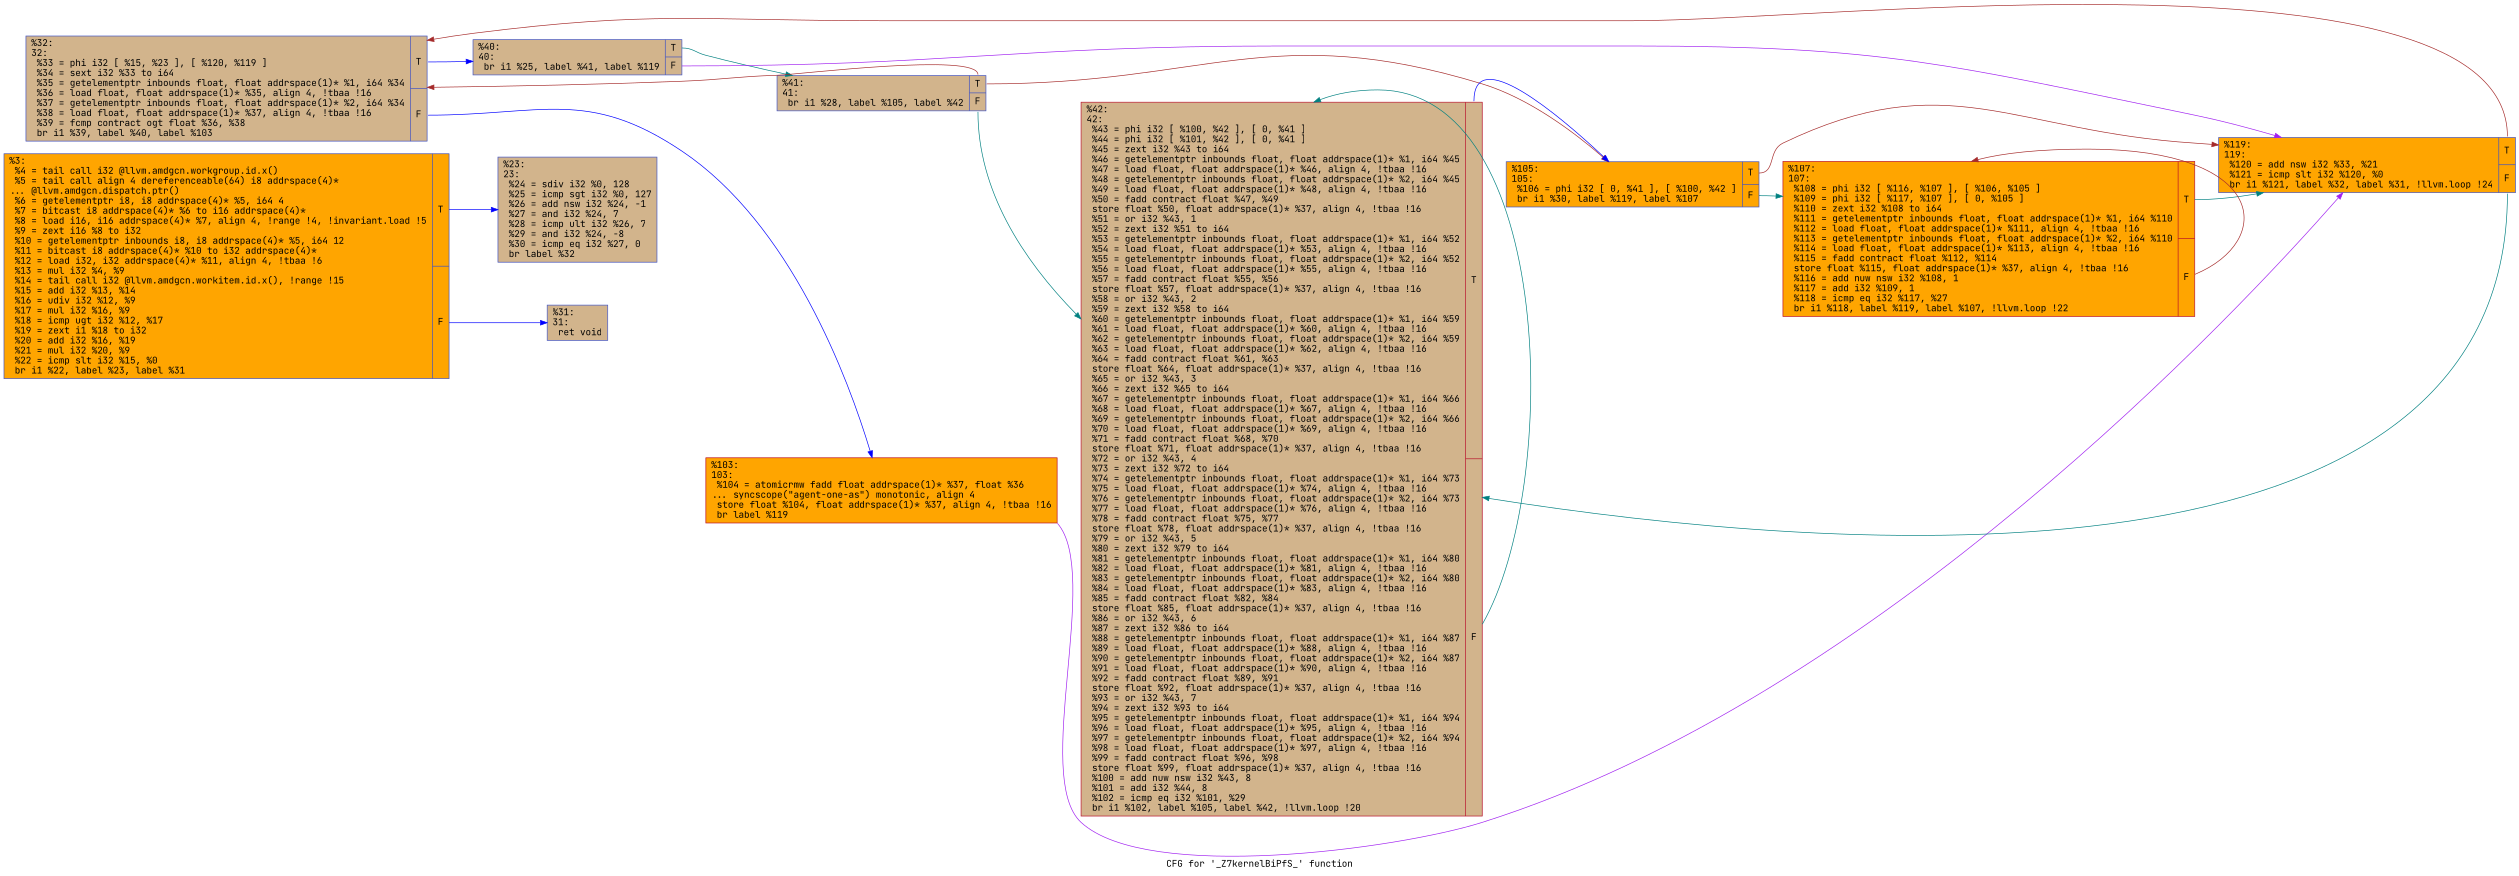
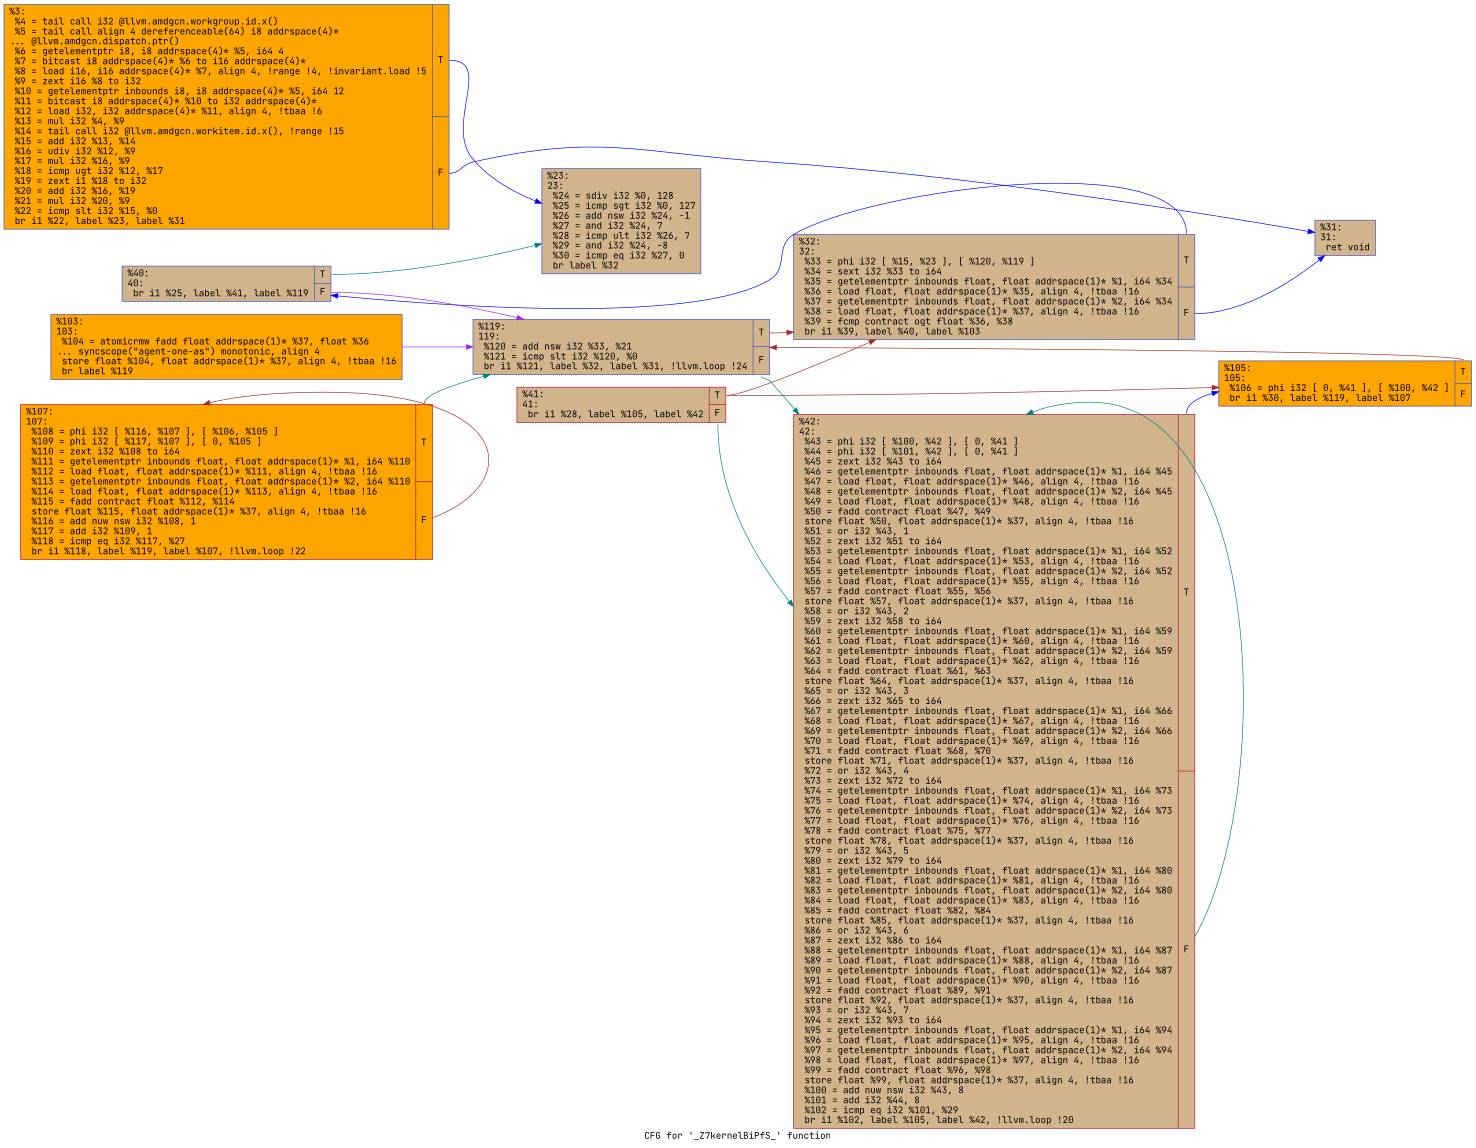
  digraph {
    fontname="JetBrains Mono"
    label="CFG for '_Z7kernelBiPfS_' function"
    rankdir=LR
    node [color="#3d50c3ff" fillcolor=tan fontname="JetBrains Mono" shape=record style=filled]
    edge [color=teal fontname="JetBrains Mono" tailport=s0]
    n1 [fillcolor=orange label="{%3:\l  %4 = tail call i32 @llvm.amdgcn.workgroup.id.x()\l  %5 = tail call align 4 dereferenceable(64) i8 addrspace(4)*\l... @llvm.amdgcn.dispatch.ptr()\l  %6 = getelementptr i8, i8 addrspace(4)* %5, i64 4\l  %7 = bitcast i8 addrspace(4)* %6 to i16 addrspace(4)*\l  %8 = load i16, i16 addrspace(4)* %7, align 4, !range !4, !invariant.load !5\l  %9 = zext i16 %8 to i32\l  %10 = getelementptr inbounds i8, i8 addrspace(4)* %5, i64 12\l  %11 = bitcast i8 addrspace(4)* %10 to i32 addrspace(4)*\l  %12 = load i32, i32 addrspace(4)* %11, align 4, !tbaa !6\l  %13 = mul i32 %4, %9\l  %14 = tail call i32 @llvm.amdgcn.workitem.id.x(), !range !15\l  %15 = add i32 %13, %14\l  %16 = udiv i32 %12, %9\l  %17 = mul i32 %16, %9\l  %18 = icmp ugt i32 %12, %17\l  %19 = zext i1 %18 to i32\l  %20 = add i32 %16, %19\l  %21 = mul i32 %20, %9\l  %22 = icmp slt i32 %15, %0\l  br i1 %22, label %23, label %31\l|{<s0>T|<s1>F}}"]
    n2 [label="{%23:\l23:                                               \l  %24 = sdiv i32 %0, 128\l  %25 = icmp sgt i32 %0, 127\l  %26 = add nsw i32 %24, -1\l  %27 = and i32 %24, 7\l  %28 = icmp ult i32 %26, 7\l  %29 = and i32 %24, -8\l  %30 = icmp eq i32 %27, 0\l  br label %32\l}"]
    n3 [label="{%31:\l31:                                               \l  ret void\l}"]
    n4 [label="{%32:\l32:                                               \l  %33 = phi i32 [ %15, %23 ], [ %120, %119 ]\l  %34 = sext i32 %33 to i64\l  %35 = getelementptr inbounds float, float addrspace(1)* %1, i64 %34\l  %36 = load float, float addrspace(1)* %35, align 4, !tbaa !16\l  %37 = getelementptr inbounds float, float addrspace(1)* %2, i64 %34\l  %38 = load float, float addrspace(1)* %37, align 4, !tbaa !16\l  %39 = fcmp contract ogt float %36, %38\l  br i1 %39, label %40, label %103\l|{<s0>T|<s1>F}}"]
    n5 [label="{%40:\l40:                                               \l  br i1 %25, label %41, label %119\l|{<s0>T|<s1>F}}"]
-   n6 [color="#b70d28ff" fillcolor=orange label="{%103:\l103:                                              \l  %104 = atomicrmw fadd float addrspace(1)* %37, float %36\l... syncscope(\"agent-one-as\") monotonic, align 4\l  store float %104, float addrspace(1)* %37, align 4, !tbaa !16\l  br label %119\l}"]
-   n7 [label="{%41:\l41:                                               \l  br i1 %28, label %105, label %42\l|{<s0>T|<s1>F}}"]
-   n8 [fillcolor=orange label="{%119:\l119:                                              \l  %120 = add nsw i32 %33, %21\l  %121 = icmp slt i32 %120, %0\l  br i1 %121, label %32, label %31, !llvm.loop !24\l|{<s0>T|<s1>F}}"]
+   n6 [fillcolor=orange label="{%103:\l103:                                              \l  %104 = atomicrmw fadd float addrspace(1)* %37, float %36\l... syncscope(\"agent-one-as\") monotonic, align 4\l  store float %104, float addrspace(1)* %37, align 4, !tbaa !16\l  br label %119\l}"]
+   n7 [color="#b70d28ff" label="{%41:\l41:                                               \l  br i1 %28, label %105, label %42\l|{<s0>T|<s1>F}}"]
+   n8 [label="{%119:\l119:                                              \l  %120 = add nsw i32 %33, %21\l  %121 = icmp slt i32 %120, %0\l  br i1 %121, label %32, label %31, !llvm.loop !24\l|{<s0>T|<s1>F}}"]
    n9 [fillcolor=orange label="{%105:\l105:                                              \l  %106 = phi i32 [ 0, %41 ], [ %100, %42 ]\l  br i1 %30, label %119, label %107\l|{<s0>T|<s1>F}}"]
    n10 [color="#b70d28ff" label="{%42:\l42:                                               \l  %43 = phi i32 [ %100, %42 ], [ 0, %41 ]\l  %44 = phi i32 [ %101, %42 ], [ 0, %41 ]\l  %45 = zext i32 %43 to i64\l  %46 = getelementptr inbounds float, float addrspace(1)* %1, i64 %45\l  %47 = load float, float addrspace(1)* %46, align 4, !tbaa !16\l  %48 = getelementptr inbounds float, float addrspace(1)* %2, i64 %45\l  %49 = load float, float addrspace(1)* %48, align 4, !tbaa !16\l  %50 = fadd contract float %47, %49\l  store float %50, float addrspace(1)* %37, align 4, !tbaa !16\l  %51 = or i32 %43, 1\l  %52 = zext i32 %51 to i64\l  %53 = getelementptr inbounds float, float addrspace(1)* %1, i64 %52\l  %54 = load float, float addrspace(1)* %53, align 4, !tbaa !16\l  %55 = getelementptr inbounds float, float addrspace(1)* %2, i64 %52\l  %56 = load float, float addrspace(1)* %55, align 4, !tbaa !16\l  %57 = fadd contract float %55, %56\l  store float %57, float addrspace(1)* %37, align 4, !tbaa !16\l  %58 = or i32 %43, 2\l  %59 = zext i32 %58 to i64\l  %60 = getelementptr inbounds float, float addrspace(1)* %1, i64 %59\l  %61 = load float, float addrspace(1)* %60, align 4, !tbaa !16\l  %62 = getelementptr inbounds float, float addrspace(1)* %2, i64 %59\l  %63 = load float, float addrspace(1)* %62, align 4, !tbaa !16\l  %64 = fadd contract float %61, %63\l  store float %64, float addrspace(1)* %37, align 4, !tbaa !16\l  %65 = or i32 %43, 3\l  %66 = zext i32 %65 to i64\l  %67 = getelementptr inbounds float, float addrspace(1)* %1, i64 %66\l  %68 = load float, float addrspace(1)* %67, align 4, !tbaa !16\l  %69 = getelementptr inbounds float, float addrspace(1)* %2, i64 %66\l  %70 = load float, float addrspace(1)* %69, align 4, !tbaa !16\l  %71 = fadd contract float %68, %70\l  store float %71, float addrspace(1)* %37, align 4, !tbaa !16\l  %72 = or i32 %43, 4\l  %73 = zext i32 %72 to i64\l  %74 = getelementptr inbounds float, float addrspace(1)* %1, i64 %73\l  %75 = load float, float addrspace(1)* %74, align 4, !tbaa !16\l  %76 = getelementptr inbounds float, float addrspace(1)* %2, i64 %73\l  %77 = load float, float addrspace(1)* %76, align 4, !tbaa !16\l  %78 = fadd contract float %75, %77\l  store float %78, float addrspace(1)* %37, align 4, !tbaa !16\l  %79 = or i32 %43, 5\l  %80 = zext i32 %79 to i64\l  %81 = getelementptr inbounds float, float addrspace(1)* %1, i64 %80\l  %82 = load float, float addrspace(1)* %81, align 4, !tbaa !16\l  %83 = getelementptr inbounds float, float addrspace(1)* %2, i64 %80\l  %84 = load float, float addrspace(1)* %83, align 4, !tbaa !16\l  %85 = fadd contract float %82, %84\l  store float %85, float addrspace(1)* %37, align 4, !tbaa !16\l  %86 = or i32 %43, 6\l  %87 = zext i32 %86 to i64\l  %88 = getelementptr inbounds float, float addrspace(1)* %1, i64 %87\l  %89 = load float, float addrspace(1)* %88, align 4, !tbaa !16\l  %90 = getelementptr inbounds float, float addrspace(1)* %2, i64 %87\l  %91 = load float, float addrspace(1)* %90, align 4, !tbaa !16\l  %92 = fadd contract float %89, %91\l  store float %92, float addrspace(1)* %37, align 4, !tbaa !16\l  %93 = or i32 %43, 7\l  %94 = zext i32 %93 to i64\l  %95 = getelementptr inbounds float, float addrspace(1)* %1, i64 %94\l  %96 = load float, float addrspace(1)* %95, align 4, !tbaa !16\l  %97 = getelementptr inbounds float, float addrspace(1)* %2, i64 %94\l  %98 = load float, float addrspace(1)* %97, align 4, !tbaa !16\l  %99 = fadd contract float %96, %98\l  store float %99, float addrspace(1)* %37, align 4, !tbaa !16\l  %100 = add nuw nsw i32 %43, 8\l  %101 = add i32 %44, 8\l  %102 = icmp eq i32 %101, %29\l  br i1 %102, label %105, label %42, !llvm.loop !20\l|{<s0>T|<s1>F}}"]
    n11 [color="#b70d28ff" fillcolor=orange label="{%107:\l107:                                              \l  %108 = phi i32 [ %116, %107 ], [ %106, %105 ]\l  %109 = phi i32 [ %117, %107 ], [ 0, %105 ]\l  %110 = zext i32 %108 to i64\l  %111 = getelementptr inbounds float, float addrspace(1)* %1, i64 %110\l  %112 = load float, float addrspace(1)* %111, align 4, !tbaa !16\l  %113 = getelementptr inbounds float, float addrspace(1)* %2, i64 %110\l  %114 = load float, float addrspace(1)* %113, align 4, !tbaa !16\l  %115 = fadd contract float %112, %114\l  store float %115, float addrspace(1)* %37, align 4, !tbaa !16\l  %116 = add nuw nsw i32 %108, 1\l  %117 = add i32 %109, 1\l  %118 = icmp eq i32 %117, %27\l  br i1 %118, label %119, label %107, !llvm.loop !22\l|{<s0>T|<s1>F}}"]
    n1 -> n2 [color=blue]
    n1 -> n3 [color=blue tailport=s1]
    n4 -> n5 [color=blue]
-   n4 -> n6 [color=blue tailport=s1]
-   n5 -> n7
+   n4 -> n3 [color=blue tailport=s1]
+   n5 -> n2
    n5 -> n8 [color=purple tailport=s1]
    n6 -> n8 [color=purple]
    n7 -> n4 [color=brown]
    n7 -> n9 [color=brown]
    n7 -> n10 [tailport=s1]
    n8 -> n4 [color=brown]
    n8 -> n10 [tailport=s1]
    n9 -> n8 [color=brown]
-   n9 -> n11 [tailport=s1]
    n10 -> n9 [color=blue]
    n10 -> n10 [tailport=s1]
    n11 -> n8
    n11 -> n11 [color=brown tailport=s1]
  }
